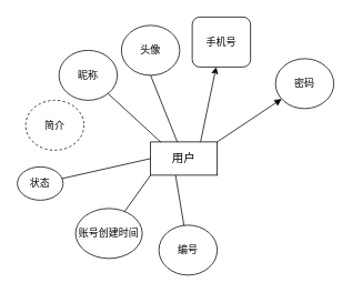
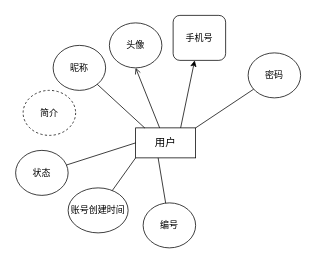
  <mxCell id="0" />
  <mxCell id="1" parent="0" />
  <mxCell id="2" value="&lt;font style=&quot;font-size: 14px&quot;&gt;用户&lt;/font&gt;" style="rounded=0;whiteSpace=wrap;html=1;" parent="1" vertex="1"><mxGeometry x="180" y="170" width="80" height="40" as="geometry" /></mxCell>
  <mxCell id="3" value="编号" style="ellipse;whiteSpace=wrap;html=1;" parent="1" vertex="1"><mxGeometry x="190" y="270" width="70" height="60" as="geometry" /></mxCell>
  <mxCell id="4" value="昵称" style="ellipse;whiteSpace=wrap;html=1;" parent="1" vertex="1"><mxGeometry x="70" y="60" width="70" height="60" as="geometry" /></mxCell>
  <mxCell id="5" value="手机号" style="whiteSpace=wrap;html=1;rounded=1;" parent="1" vertex="1"><mxGeometry x="230" y="20" width="70" height="60" as="geometry" /></mxCell>
  <mxCell id="6" value="密码" style="ellipse;whiteSpace=wrap;html=1;" parent="1" vertex="1"><mxGeometry x="330" y="70" width="70" height="60" as="geometry" /></mxCell>
  <mxCell id="7" value="头像" style="ellipse;whiteSpace=wrap;html=1;" parent="1" vertex="1"><mxGeometry x="145" y="30" width="70" height="60" as="geometry" /></mxCell>
  <mxCell id="8" value="简介" style="ellipse;whiteSpace=wrap;html=1;dashed=1;" parent="1" vertex="1"><mxGeometry x="30" y="120" width="70" height="60" as="geometry" /></mxCell>
- <mxCell id="9" value="状态" style="ellipse;whiteSpace=wrap;html=1;" parent="1" vertex="1"><mxGeometry x="20" y="200" width="55" height="40" as="geometry" /></mxCell>
+ <mxCell id="9" value="状态" style="ellipse;whiteSpace=wrap;html=1;" parent="1" vertex="1"><mxGeometry x="20" y="200" width="70" height="60" as="geometry" /></mxCell>
  <mxCell id="10" value="账号创建时间" style="ellipse;whiteSpace=wrap;html=1;" parent="1" vertex="1"><mxGeometry x="90" y="250" width="80" height="60" as="geometry" /></mxCell>
- <mxCell id="11" value="" style="endArrow=block;html=1;exitX=1;exitY=0;exitDx=0;exitDy=0;" parent="1" source="2" target="6" edge="1"><mxGeometry width="50" height="50" relative="1" as="geometry"><mxPoint x="210" y="210" as="sourcePoint" /><mxPoint x="260" y="160" as="targetPoint" /></mxGeometry></mxCell>
+ <mxCell id="11" value="" style="endArrow=none;html=1;exitX=1;exitY=0;exitDx=0;exitDy=0;" parent="1" source="2" target="6" edge="1"><mxGeometry width="50" height="50" relative="1" as="geometry"><mxPoint x="210" y="210" as="sourcePoint" /><mxPoint x="260" y="160" as="targetPoint" /></mxGeometry></mxCell>
  <mxCell id="12" value="" style="endArrow=classic;html=1;exitX=0.75;exitY=0;exitDx=0;exitDy=0;" parent="1" source="2" target="5" edge="1"><mxGeometry width="50" height="50" relative="1" as="geometry"><mxPoint x="270" y="180" as="sourcePoint" /><mxPoint x="347.373" y="128.418" as="targetPoint" /></mxGeometry></mxCell>
- <mxCell id="13" value="" style="endArrow=none;html=1;entryX=0.5;entryY=1;entryDx=0;entryDy=0;" parent="1" source="2" target="7" edge="1"><mxGeometry width="50" height="50" relative="1" as="geometry"><mxPoint x="280" y="190" as="sourcePoint" /><mxPoint x="357.373" y="138.418" as="targetPoint" /></mxGeometry></mxCell>
+ <mxCell id="13" value="" style="endArrow=open;html=1;entryX=0.5;entryY=1;entryDx=0;entryDy=0;" parent="1" source="2" target="7" edge="1"><mxGeometry width="50" height="50" relative="1" as="geometry"><mxPoint x="280" y="190" as="sourcePoint" /><mxPoint x="357.373" y="138.418" as="targetPoint" /></mxGeometry></mxCell>
  <mxCell id="14" value="" style="endArrow=none;html=1;exitX=0.153;exitY=0.005;exitDx=0;exitDy=0;exitPerimeter=0;" parent="1" source="2" target="4" edge="1"><mxGeometry width="50" height="50" relative="1" as="geometry"><mxPoint x="222" y="180" as="sourcePoint" /><mxPoint x="190" y="100" as="targetPoint" /></mxGeometry></mxCell>
  <mxCell id="15" value="" style="endArrow=none;html=1;" parent="1" target="9" edge="1"><mxGeometry width="50" height="50" relative="1" as="geometry"><mxPoint x="180" y="190" as="sourcePoint" /><mxPoint x="108.484" y="168.735" as="targetPoint" /></mxGeometry></mxCell>
  <mxCell id="16" value="" style="endArrow=none;html=1;exitX=0;exitY=1;exitDx=0;exitDy=0;" parent="1" source="2" target="10" edge="1"><mxGeometry width="50" height="50" relative="1" as="geometry"><mxPoint x="200" y="200" as="sourcePoint" /><mxPoint x="118.484" y="178.735" as="targetPoint" /></mxGeometry></mxCell>
  <mxCell id="17" value="" style="endArrow=none;html=1;exitX=0;exitY=0.25;exitDx=0;exitDy=0;" parent="1" target="3" edge="1"><mxGeometry width="50" height="50" relative="1" as="geometry"><mxPoint x="210" y="210" as="sourcePoint" /><mxPoint x="128.484" y="188.735" as="targetPoint" /></mxGeometry></mxCell>
